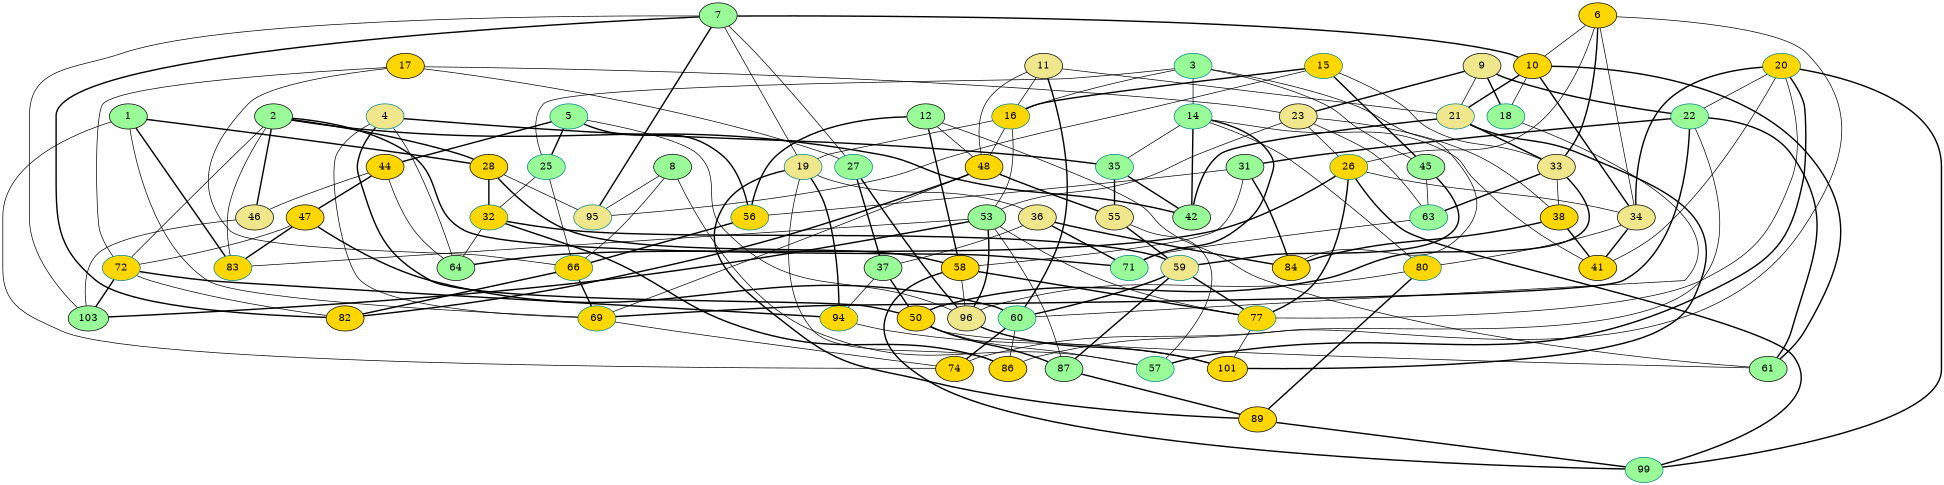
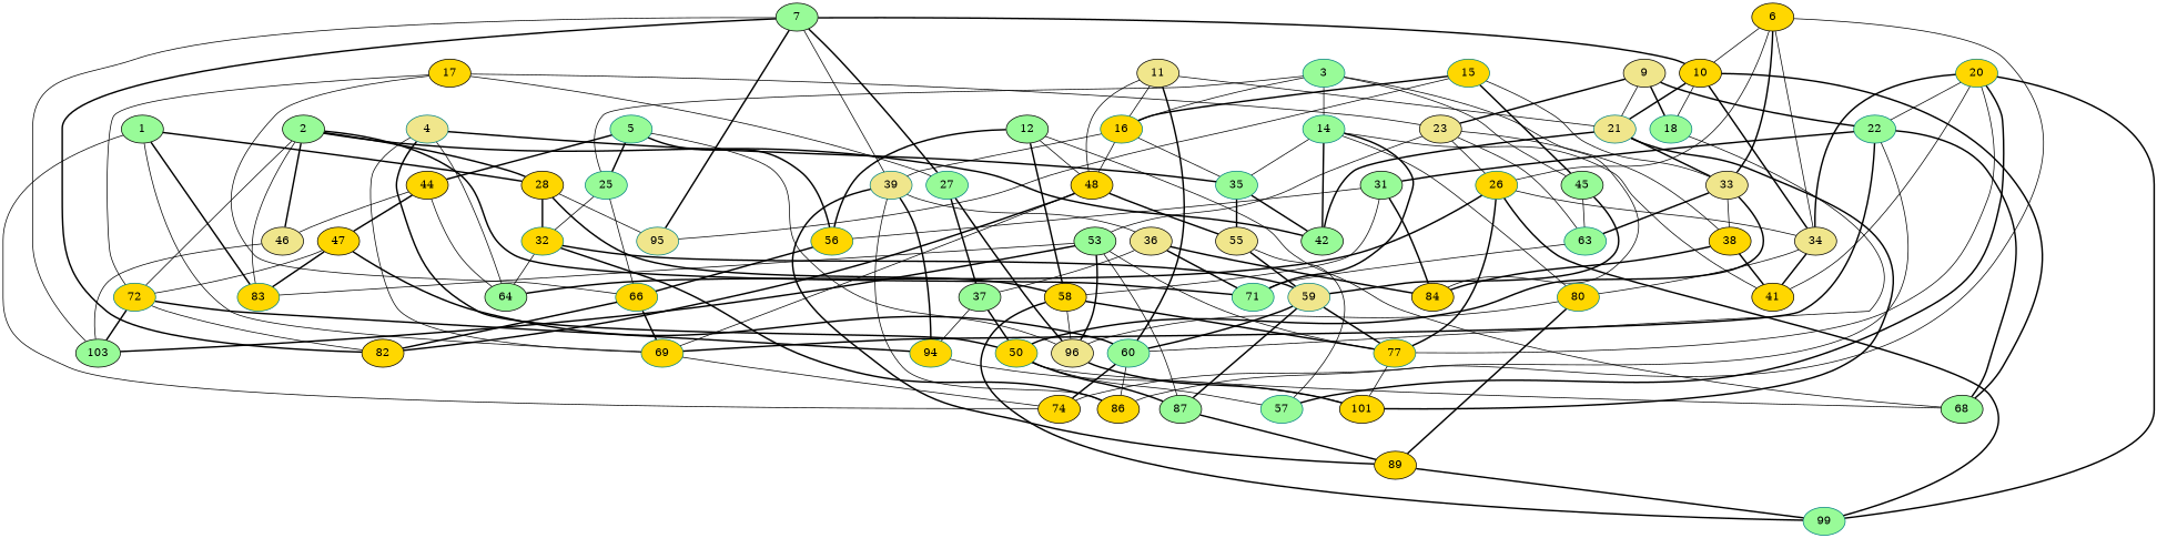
  graph {
    node [color=black fillcolor=gold style=filled]
    edge [style=bold]
    1 [fillcolor=palegreen super="+79"]
    28 [super="+29"]
    69 [color=teal super="+92"]
    74
    83 [color=teal]
    95 [color=teal fillcolor=khaki]
    58 [super="+85"]
    32 [color=teal super="+76"]
    2 [fillcolor=palegreen super="+24"]
    42 [fillcolor=palegreen]
    46 [fillcolor=khaki]
    71 [color=teal fillcolor=palegreen]
    72 [color=teal super="+75"]
    103 [fillcolor=palegreen]
    82
    94 [color=teal]
    3 [color=teal fillcolor=palegreen super="+13"]
    14 [color=teal fillcolor=palegreen super="+67"]
    16 [color=teal super="+62"]
    25 [color=teal fillcolor=palegreen]
    45 [fillcolor=palegreen]
    84
-   8 [fillcolor=palegreen]
    57 [color=teal fillcolor=palegreen]
    66 [color=teal super="+70"]
    35 [color=teal fillcolor=palegreen super="+51"]
    41
    80 [color=teal]
-   19 [color=teal fillcolor=khaki super="+43"]
+   19 [color=teal fillcolor=khaki super="+43" label=39]
    48 [super="+52"]
    63 [color=teal fillcolor=palegreen]
    59 [color=teal fillcolor=khaki super="+73"]
    55 [fillcolor=khaki]
    4 [color=teal fillcolor=khaki]
-   50 [super="+102"]
+   50 [color=teal super="+102"]
    64 [fillcolor=palegreen]
-   61 [fillcolor=palegreen]
+   61 [fillcolor=palegreen label=68]
    87 [fillcolor=palegreen]
    5 [color=teal fillcolor=palegreen]
    44
    56 [color=teal]
    96 [fillcolor=khaki super="+98"]
    47
    101
    6 [super="+49"]
    10 [super="+54"]
    26 [color=teal super="+30"]
    33 [fillcolor=khaki super="+81"]
    34 [fillcolor=khaki super="+78"]
    18 [color=teal fillcolor=palegreen]
    21 [color=teal fillcolor=khaki super="+100"]
    77 [color=teal super="+97"]
    99 [color=teal fillcolor=palegreen]
    38
    7 [fillcolor=palegreen super="+68"]
    27 [color=teal fillcolor=palegreen]
    36 [fillcolor=khaki]
    86
    89
    37 [fillcolor=palegreen]
    9 [fillcolor=khaki super="+88"]
    22 [color=teal fillcolor=palegreen super="+90"]
    23 [fillcolor=khaki super="+40"]
    60 [color=teal fillcolor=palegreen super="+65"]
    31 [fillcolor=palegreen]
    53 [fillcolor=palegreen super="+91"]
    11 [fillcolor=khaki]
    12 [fillcolor=palegreen]
    15 [color=teal]
    17
    20 [color=teal super="+39"]
    1 -- 28
    1 -- 69 [style=solid]
    1 -- 74 [style=solid]
    1 -- 83
    28 -- 95 [style=solid]
    28 -- 58
    28 -- 32 [weight=2]
    69 -- 74 [style=solid]
    58 -- 96 [style=solid]
    58 -- 77
    58 -- 99
    32 -- 59
    32 -- 64 [style=solid]
    32 -- 86
    2 -- 28
    2 -- 83 [style=solid]
    2 -- 42
    2 -- 46
    2 -- 71
    2 -- 72 [style=solid]
    46 -- 103 [style=solid]
    72 -- 103
    72 -- 82 [style=solid]
    72 -- 94
    94 -- 101 [style=solid]
    3 -- 14 [style=solid]
    3 -- 16 [style=solid]
    3 -- 25 [style=solid]
    3 -- 45 [style=solid]
    3 -- 84 [style=solid]
    14 -- 42
    14 -- 71
    14 -- 35 [style=solid weight=2]
    14 -- 41 [style=solid]
    14 -- 80 [style=solid]
-   16 -- 53 [style=solid]
+   16 -- 35 [style=solid]
    16 -- 19 [style=solid]
    16 -- 48 [style=solid]
    25 -- 32 [style=solid]
    25 -- 66 [style=solid]
    45 -- 63 [style=solid]
    45 -- 59
-   8 -- 95 [style=solid]
-   8 -- 57 [style=solid]
-   8 -- 66 [style=solid]
    66 -- 69
    66 -- 82
    35 -- 42
    35 -- 55
    80 -- 96 [style=solid]
    80 -- 89
    19 -- 94
    19 -- 36 [style=solid]
    19 -- 86 [style=solid]
    19 -- 89
    48 -- 69 [style=solid]
    48 -- 82
    48 -- 55
    63 -- 71 [style=solid]
    59 -- 87
    59 -- 77
    59 -- 60
    55 -- 57 [style=solid]
    55 -- 59
    4 -- 69 [style=solid]
    4 -- 35
    4 -- 50
    4 -- 64 [style=solid]
    50 -- 57 [style=solid]
    50 -- 61 [style=solid]
    50 -- 87
    87 -- 89
    5 -- 25
    5 -- 44
    5 -- 56
    5 -- 96 [style=solid]
    44 -- 46 [style=solid]
    44 -- 64 [style=solid]
    44 -- 47
    56 -- 66
    96 -- 101
    47 -- 83
    47 -- 72 [style=solid]
    47 -- 60
    6 -- 74 [style=solid]
    6 -- 10 [style=solid]
    6 -- 26 [style=solid]
    6 -- 33
    6 -- 34 [style=solid]
    10 -- 61
    10 -- 34
    10 -- 18 [style=solid]
    10 -- 21
    26 -- 64
    26 -- 34 [style=solid]
    26 -- 77
    26 -- 99
    33 -- 63
    33 -- 50
    33 -- 38 [style=solid]
    34 -- 41
    34 -- 80 [style=solid]
    18 -- 60 [style=solid]
    21 -- 42
    21 -- 101
    21 -- 33
    77 -- 101 [style=solid]
    38 -- 84
    38 -- 41
    7 -- 95
    7 -- 103 [style=solid]
    7 -- 82
    7 -- 19 [style=solid]
    7 -- 10
-   7 -- 27 [style=solid]
+   7 -- 27
    27 -- 96
    27 -- 37
    36 -- 71
    36 -- 84
    36 -- 37 [style=solid]
    89 -- 99
    37 -- 94 [style=solid]
    37 -- 50
    9 -- 18 [weight=2]
    9 -- 21 [style=solid]
    9 -- 22
    9 -- 23
    22 -- 69
    22 -- 61
    22 -- 86 [style=solid]
    22 -- 31
    23 -- 63 [style=solid]
    23 -- 26 [style=solid]
    23 -- 38 [style=solid]
    23 -- 53 [style=solid]
    60 -- 74
    60 -- 86 [style=solid]
    31 -- 58 [style=solid]
    31 -- 84
    31 -- 56 [style=solid]
    53 -- 83 [style=solid]
    53 -- 103
    53 -- 87 [style=solid]
    53 -- 96
    53 -- 77 [style=solid]
    11 -- 16 [style=solid]
    11 -- 48 [style=solid]
    11 -- 21 [style=solid]
    11 -- 60
    12 -- 58
    12 -- 48 [style=solid]
    12 -- 61 [style=solid]
    12 -- 56
    15 -- 95 [style=solid]
    15 -- 16
    15 -- 45
    15 -- 33 [style=solid]
    17 -- 72 [style=solid]
    17 -- 66 [style=solid]
    17 -- 27 [style=solid]
    17 -- 23 [style=solid]
    20 -- 57
    20 -- 41 [style=solid]
    20 -- 34
    20 -- 77 [style=solid]
    20 -- 99
    20 -- 22 [style=solid]
  }
